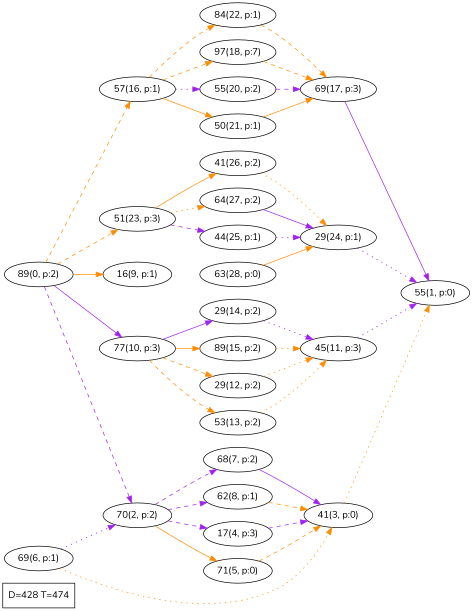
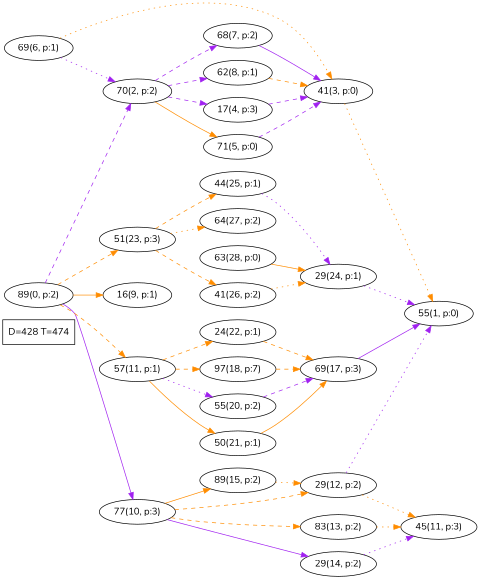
  digraph {
    fontname=Nunito
    rankdir=LR
    node [fontname=Nunito]
    edge [color=darkorange fontname=Nunito style=dashed]
    n1 [label="D=428 T=474" shape=box]
    n2 [label="89(0, p:2)"]
    n3 [label="70(2, p:2)"]
    n4 [label="16(9, p:1)"]
    n5 [label="77(10, p:3)"]
-   n6 [label="57(16, p:1)"]
+   n6 [label="57(11, p:1)"]
    n7 [label="51(23, p:3)"]
    n8 [label="17(4, p:3)"]
    n9 [label="71(5, p:0)"]
    n10 [label="68(7, p:2)"]
    n11 [label="62(8, p:1)"]
    n12 [label="29(12, p:2)"]
-   n13 [label="53(13, p:2)"]
+   n13 [label="83(13, p:2)"]
    n14 [label="29(14, p:2)"]
    n15 [label="89(15, p:2)"]
    n16 [label="97(18, p:7)"]
    n17 [label="55(20, p:2)"]
    n18 [label="50(21, p:1)"]
-   n19 [label="84(22, p:1)"]
+   n19 [label="24(22, p:1)"]
    n20 [label="44(25, p:1)"]
    n21 [label="41(26, p:2)"]
    n22 [label="64(27, p:2)"]
    n23 [label="55(1, p:0)"]
    n24 [label="41(3, p:0)"]
    n25 [label="69(6, p:1)"]
    n26 [label="45(11, p:3)"]
    n27 [label="69(17, p:3)"]
    n28 [label="29(24, p:1)"]
    n29 [label="63(28, p:0)"]
    n2 -> n3 [color=purple]
    n2 -> n4 [style=solid]
    n2 -> n5 [color=purple style=solid]
    n2 -> n6
    n2 -> n7
    n3 -> n8 [color=purple]
    n3 -> n9 [style=solid]
    n3 -> n10 [color=purple]
    n3 -> n11 [color=purple]
    n5 -> n12
    n5 -> n13
    n5 -> n14 [color=purple style=solid]
    n5 -> n15 [style=solid]
    n6 -> n16
    n6 -> n17 [color=purple style=dotted]
    n6 -> n18 [style=solid]
    n6 -> n19
-   n7 -> n20 [color=purple]
-   n7 -> n21 [style=solid]
+   n7 -> n20
+   n7 -> n21
    n7 -> n22 [style=dotted]
    n8 -> n24 [color=purple]
-   n9 -> n24
+   n9 -> n24 [color=purple]
    n10 -> n24 [color=purple style=solid]
    n11 -> n24
    n12 -> n26 [style=dotted]
    n13 -> n26 [style=dotted]
    n14 -> n26 [color=purple style=dotted]
-   n15 -> n26 [style=dotted]
+   n15 -> n12 [style=dotted]
    n16 -> n27
    n17 -> n27 [color=purple]
    n18 -> n27 [style=solid]
    n19 -> n27
    n20 -> n28 [color=purple style=dotted]
    n21 -> n28 [style=dotted]
-   n22 -> n28 [color=purple style=solid]
    n24 -> n23 [style=dotted]
    n25 -> n3 [color=purple style=dotted]
    n25 -> n24 [style=dotted]
-   n26 -> n23 [color=purple style=dotted]
+   n12 -> n23 [color=purple style=dotted]
    n27 -> n23 [color=purple style=solid]
    n28 -> n23 [color=purple style=dotted]
    n29 -> n28 [style=solid]
  }
